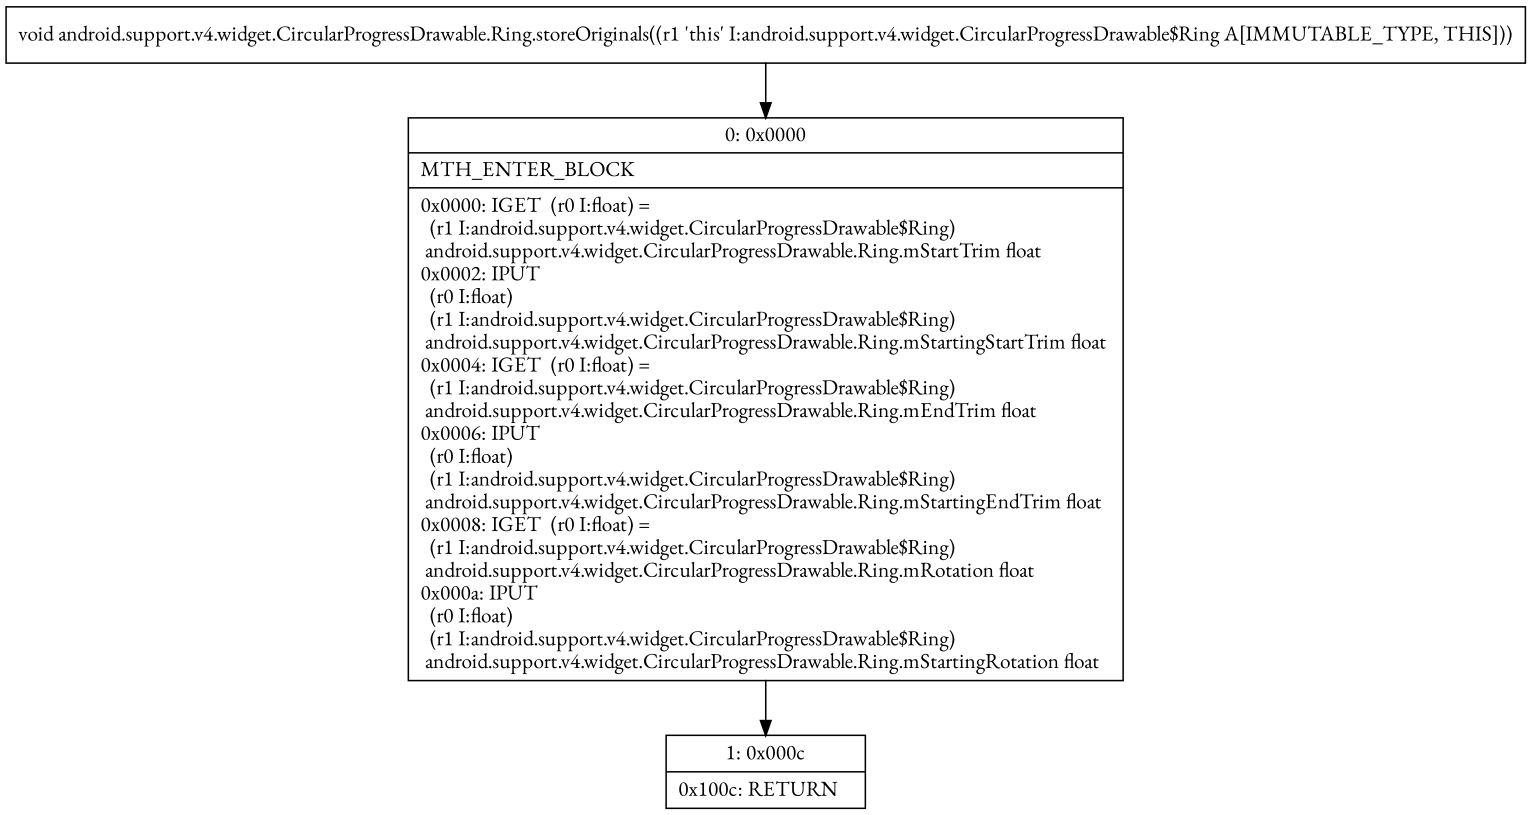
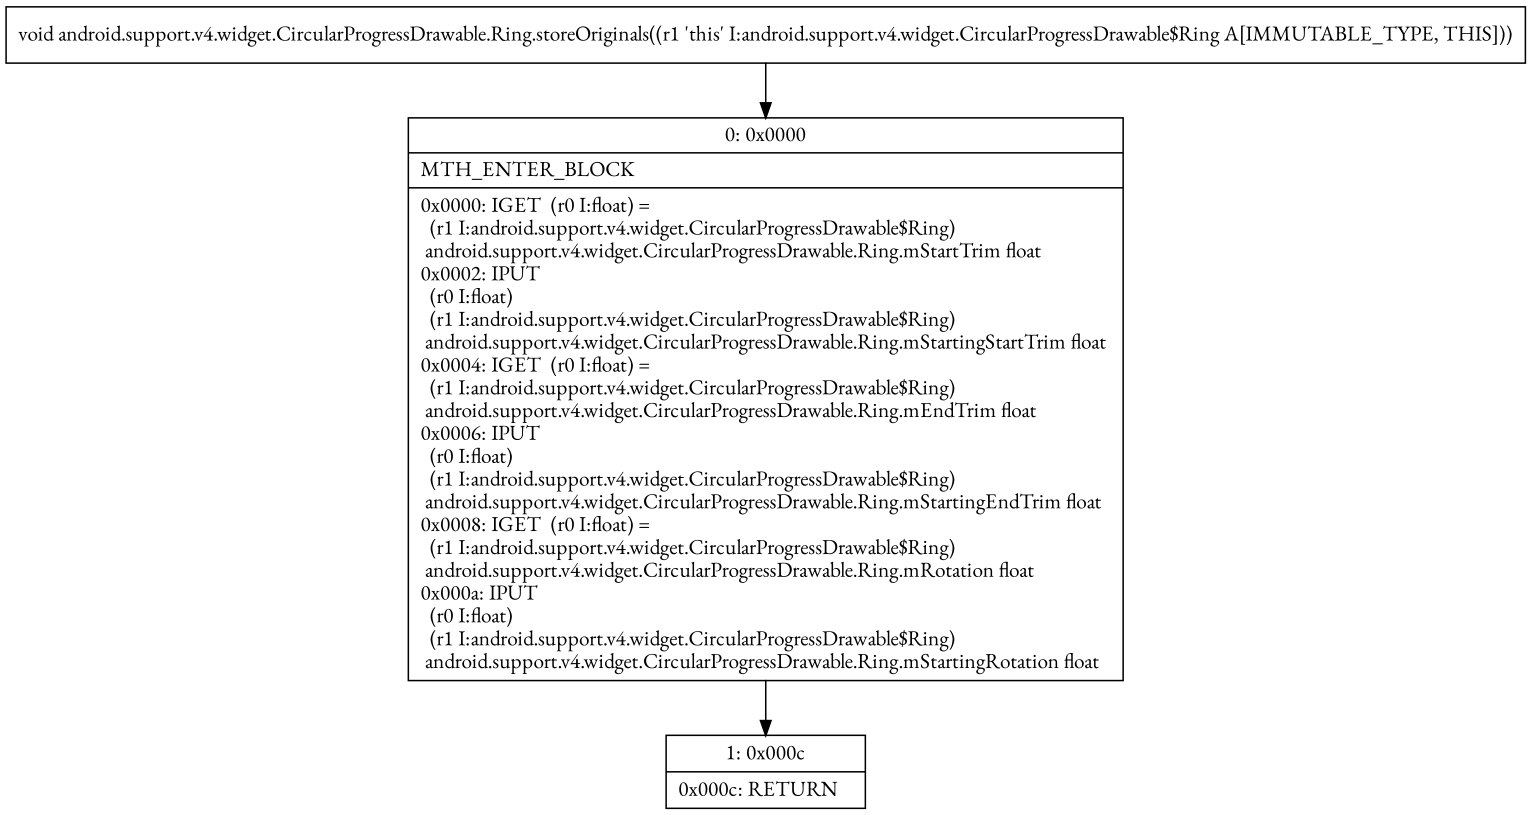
  digraph {
    fontname="EB Garamond"
    node [shape=record fontname="EB Garamond"]
    edge [fontname="EB Garamond"]
    n1 [label="{0\:\ 0x0000|MTH_ENTER_BLOCK\l|0x0000: IGET  (r0 I:float) = \l  (r1 I:android.support.v4.widget.CircularProgressDrawable$Ring)\l android.support.v4.widget.CircularProgressDrawable.Ring.mStartTrim float \l0x0002: IPUT  \l  (r0 I:float)\l  (r1 I:android.support.v4.widget.CircularProgressDrawable$Ring)\l android.support.v4.widget.CircularProgressDrawable.Ring.mStartingStartTrim float \l0x0004: IGET  (r0 I:float) = \l  (r1 I:android.support.v4.widget.CircularProgressDrawable$Ring)\l android.support.v4.widget.CircularProgressDrawable.Ring.mEndTrim float \l0x0006: IPUT  \l  (r0 I:float)\l  (r1 I:android.support.v4.widget.CircularProgressDrawable$Ring)\l android.support.v4.widget.CircularProgressDrawable.Ring.mStartingEndTrim float \l0x0008: IGET  (r0 I:float) = \l  (r1 I:android.support.v4.widget.CircularProgressDrawable$Ring)\l android.support.v4.widget.CircularProgressDrawable.Ring.mRotation float \l0x000a: IPUT  \l  (r0 I:float)\l  (r1 I:android.support.v4.widget.CircularProgressDrawable$Ring)\l android.support.v4.widget.CircularProgressDrawable.Ring.mStartingRotation float \l}"]
-   n2 [label="{1\:\ 0x000c|0x100c: RETURN   \l}"]
+   n2 [label="{1\:\ 0x000c|0x000c: RETURN   \l}"]
    n3 [label="{void android.support.v4.widget.CircularProgressDrawable.Ring.storeOriginals((r1 'this' I:android.support.v4.widget.CircularProgressDrawable$Ring A[IMMUTABLE_TYPE, THIS])) }"]
    n1 -> n2
    n3 -> n1
  }
